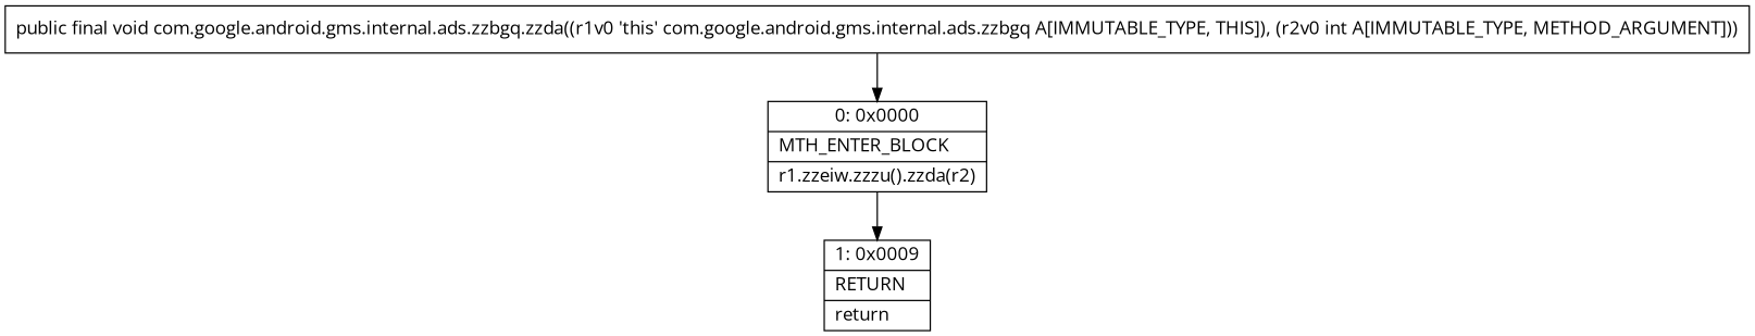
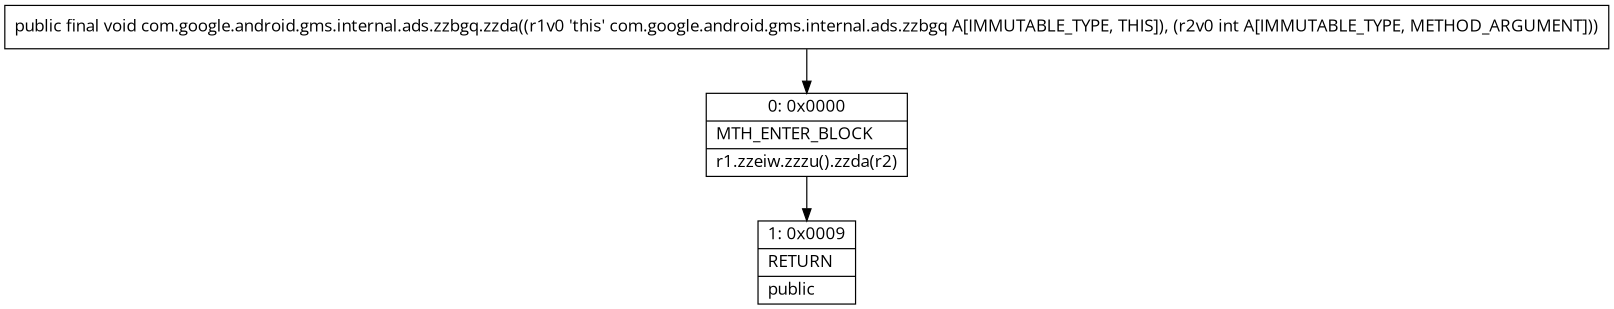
  digraph {
    fontname="Open Sans"
    node [shape=record fontname="Open Sans"]
    edge [fontname="Open Sans"]
    n1 [label="{0\:\ 0x0000|MTH_ENTER_BLOCK\l|r1.zzeiw.zzzu().zzda(r2)\l}"]
-   n2 [label="{1\:\ 0x0009|RETURN\l|return\l}"]
+   n2 [label="{1\:\ 0x0009|RETURN\l|public\l}"]
    n3 [label="{public final void com.google.android.gms.internal.ads.zzbgq.zzda((r1v0 'this' com.google.android.gms.internal.ads.zzbgq A[IMMUTABLE_TYPE, THIS]), (r2v0 int A[IMMUTABLE_TYPE, METHOD_ARGUMENT])) }"]
    n1 -> n2
    n3 -> n1
  }
